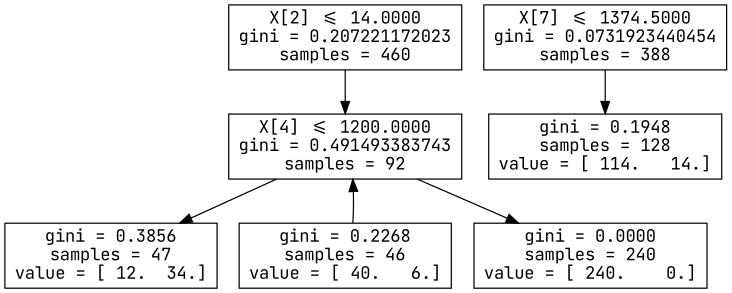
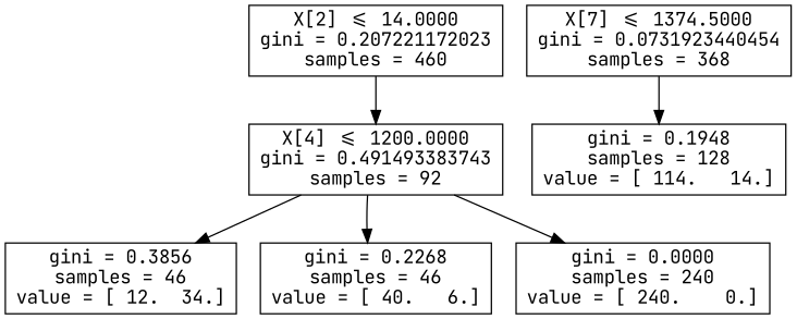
  digraph {
    fontname="JetBrains Mono"
    node [fontname="JetBrains Mono" shape=box]
    edge [fontname="JetBrains Mono"]
    n1 [label="X[2] <= 14.0000\ngini = 0.207221172023\nsamples = 460"]
    n2 [label="X[4] <= 1200.0000\ngini = 0.491493383743\nsamples = 92"]
-   n3 [label="gini = 0.3856\nsamples = 47\nvalue = [ 12.  34.]"]
+   n3 [label="gini = 0.3856\nsamples = 46\nvalue = [ 12.  34.]"]
    n4 [label="gini = 0.2268\nsamples = 46\nvalue = [ 40.   6.]"]
    n5 [label="gini = 0.0000\nsamples = 240\nvalue = [ 240.    0.]"]
-   n6 [label="X[7] <= 1374.5000\ngini = 0.0731923440454\nsamples = 388"]
+   n6 [label="X[7] <= 1374.5000\ngini = 0.0731923440454\nsamples = 368"]
    n7 [label="gini = 0.1948\nsamples = 128\nvalue = [ 114.   14.]"]
    n1 -> n2
    n2 -> n3
-   n4 -> n2
+   n2 -> n4
    n2 -> n5
    n6 -> n7
  }
